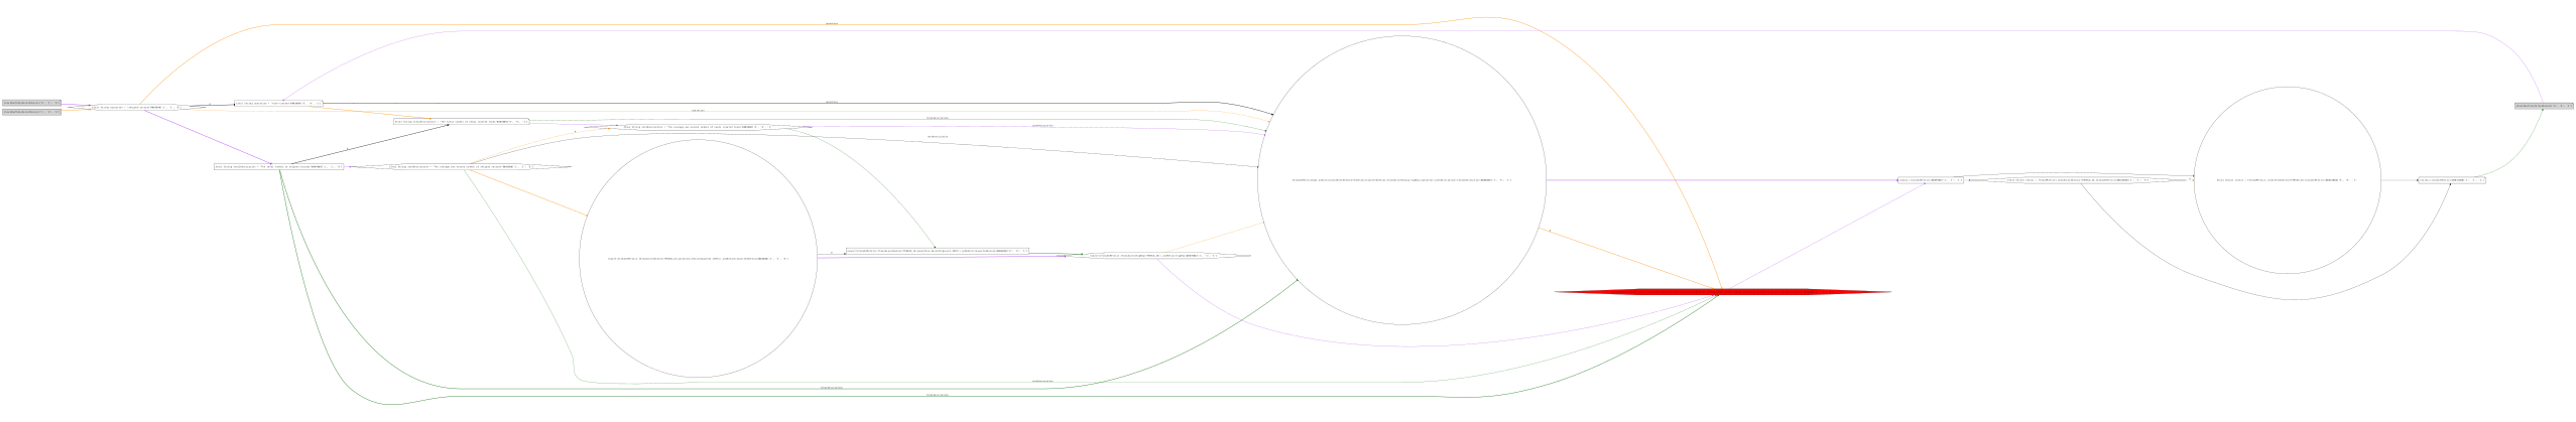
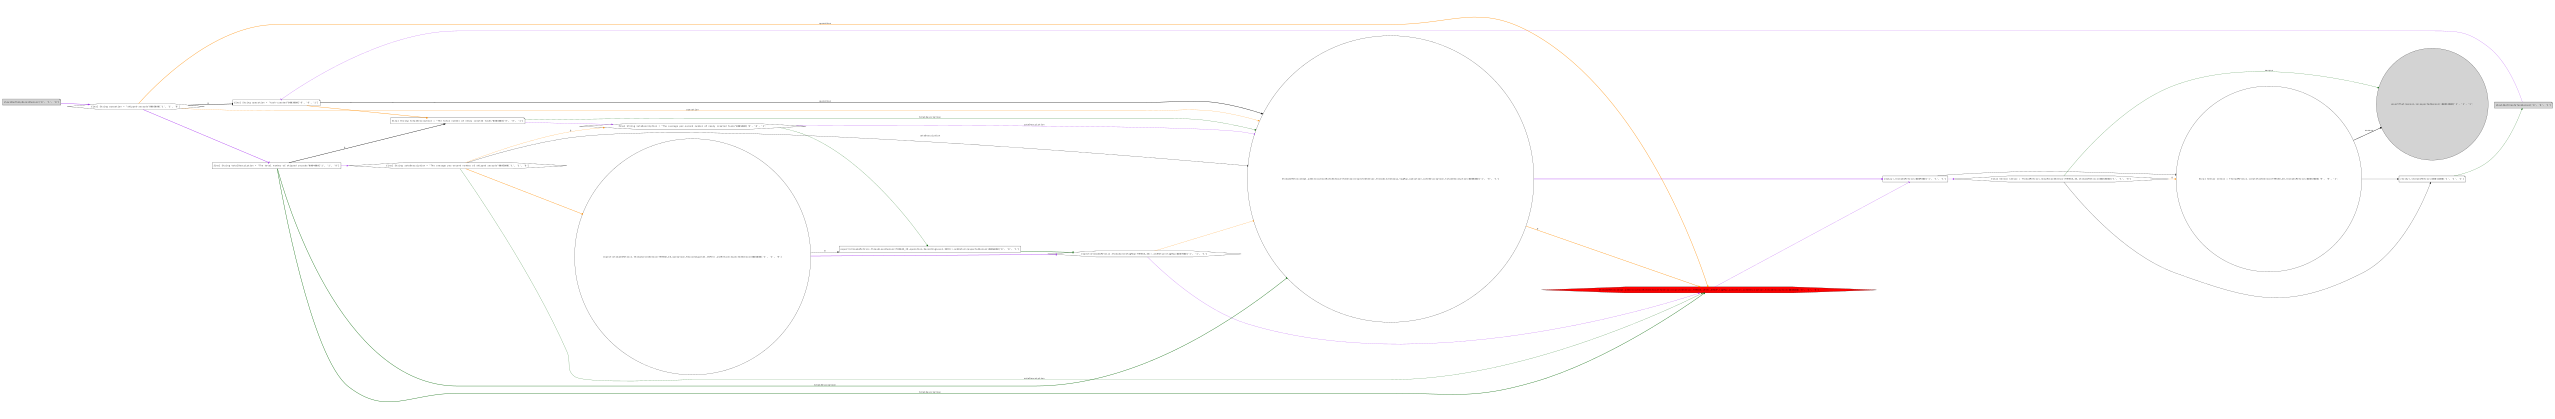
  digraph {
    fontname="IBM Plex Mono"
    rankdir=LR
    node [fillcolor=white fontname="IBM Plex Mono" shape=hexagon style=filled]
    edge [arrowhead=normal color=purple fontname="IBM Plex Mono" style=solid]
    n1 [label="final String operation = \"task-created\"@@@3@@@['0', '0', '1']" shape=note]
    n2 [label="StreamsMetricsImpl.addInvocationRateAndCountToSensor(expectedSensor,threadLevelGroup,tagMap,operation,rateDescription,totalDescription)@@@8@@@['1', '0', '1']" shape=circle]
    n3 [label="final String totalDescription = \"The total number of newly created tasks\"@@@4@@@['0', '0', '1']" shape=note]
    n4 [fillcolor=red label="StreamsMetricsImpl.addInvocationRateAndCountToSensor(expectedSensor,THREAD_LEVEL_GROUP,tagMap,operation,rateDescription,totalDescription)@@@8@@@['0', '1', '0']"]
    n5 [label="replay(,streamsMetrics)@@@9@@@['1', '1', '1']" shape=box]
    n6 [label="final String rateDescription = \"The average per-second number of newly created tasks\"@@@5@@@['0', '0', '1']"]
    n7 [label="final String rateDescription = \"The average per-second number of skipped records\"@@@5@@@['1', '1', '0']"]
    n8 [label="expect(streamsMetrics.threadLevelSensor(THREAD_ID,operation,RecordingLevel.INFO)).andReturn(expectedSensor)@@@6@@@['1', '1', '0']" shape=circle]
    n9 [label="expect(streamsMetrics.threadLevelSensor(THREAD_ID,operation,RecordingLevel.INFO)).andReturn(expectedSensor)@@@6@@@['0', '0', '1']" shape=box]
    n10 [label="expect(streamsMetrics.threadLevelTagMap(THREAD_ID)).andReturn(tagMap)@@@7@@@['1', '1', '1']"]
    n11 [label="final Sensor sensor = ThreadMetrics.skipRecordSensor(THREAD_ID,streamsMetrics)@@@10@@@['1', '1', '0']"]
+   n12 [fillcolor=lightgray label="assertThat(sensor,is(expectedSensor))@@@12@@@['1', '1', '1']" shape=circle]
    n13 [label="verify(,streamsMetrics)@@@11@@@['1', '1', '1']" shape=note]
    n14 [label="final Sensor sensor = ThreadMetrics.createTaskSensor(THREAD_ID,streamsMetrics)@@@10@@@['0', '0', '1']" shape=circle]
    n15 [fillcolor=lightgray label="shouldGetCreateTaskSensor['0', '0', '1']" shape=note]
    n16 [label="final String operation = \"skipped-records\"@@@3@@@['1', '1', '0']"]
    n17 [label="final String totalDescription = \"The total number of skipped records\"@@@4@@@['1', '1', '0']" shape=box]
    n18 [fillcolor=lightgray label="shouldGetSkipRecordSensor['0', '1', '0']" shape=note]
-   n19 [fillcolor=lightgray label="shouldGetSkipRecordSensor['1', '0', '0']" shape=box]
    n1 -> n2 [color=black label=operation style=bold]
    n1 -> n3 [arrowhead=dot color=darkorange style=bold]
    n2 -> n4 [color=darkorange label=0 style=bold]
    n2 -> n5 [arrowhead=dot style=bold]
    n3 -> n2 [arrowhead=dot color=darkgreen label=totalDescription]
    n3 -> n6
    n4 -> n5 [arrowhead=tee]
    n5 -> n11 [arrowhead=dot]
    n5 -> n14 [arrowhead=tee color=black]
    n6 -> n2 [arrowhead=tee label=rateDescription]
    n6 -> n9 [arrowhead=dot color=darkgreen]
    n7 -> n2 [arrowhead=tee color=black label=rateDescription]
    n7 -> n4 [color=darkgreen label=rateDescription]
    n7 -> n6 [arrowhead=dot color=darkorange label=0]
    n7 -> n8 [arrowhead=tee color=darkorange style=bold]
    n8 -> n9 [color=black label=0]
    n8 -> n10 [arrowhead=tee style=bold]
    n9 -> n10 [arrowhead=tee color=darkgreen style=bold]
    n10 -> n2 [arrowhead=tee color=darkorange]
    n10 -> n4
+   n11 -> n12 [arrowhead=dot color=darkgreen label=sensor]
    n11 -> n13 [color=black]
    n11 -> n14 [arrowhead=dot color=darkorange label=0]
    n13 -> n15 [color=darkgreen]
+   n14 -> n12 [arrowhead=dot color=black label=sensor style=bold]
    n14 -> n13 [color=black]
    n15 -> n1 [arrowhead=tee]
    n16 -> n1 [arrowhead=tee color=black label=0 style=bold]
    n16 -> n2 [color=darkorange label=operation]
    n16 -> n4 [arrowhead=dot color=darkorange label=operation style=bold]
    n16 -> n17 [arrowhead=tee style=bold]
    n17 -> n2 [arrowhead=tee color=darkgreen label=totalDescription style=bold]
    n17 -> n3 [color=black label=0 style=bold]
    n17 -> n4 [arrowhead=dot color=darkgreen label=totalDescription style=bold]
    n17 -> n7
    n18 -> n16 [style=bold]
-   n19 -> n16 [arrowhead=dot color=darkorange style=bold]
  }
